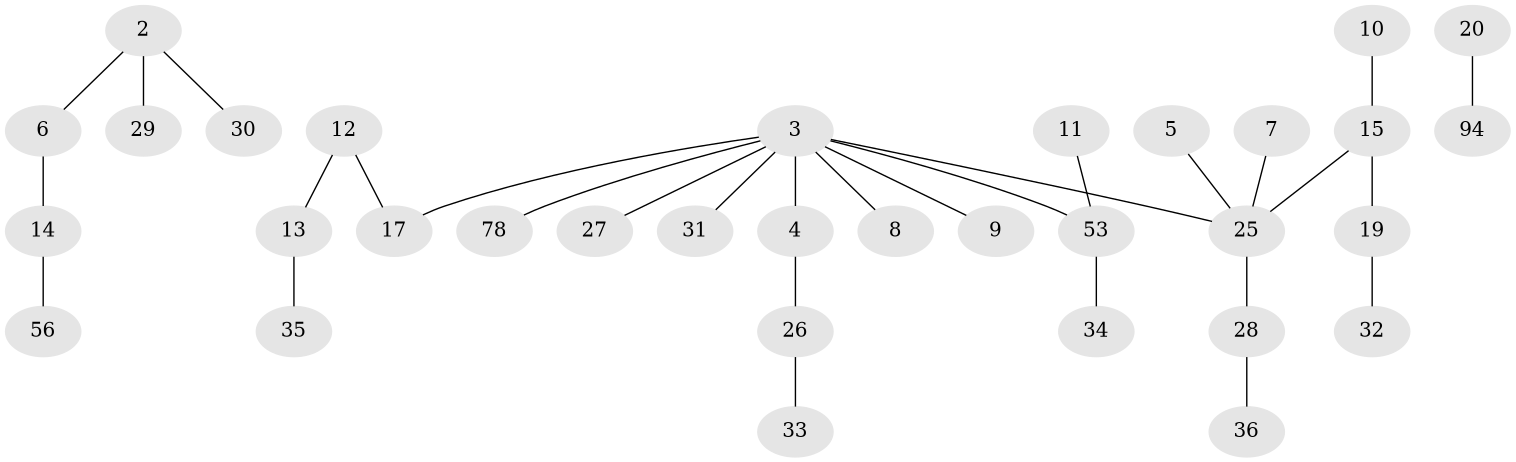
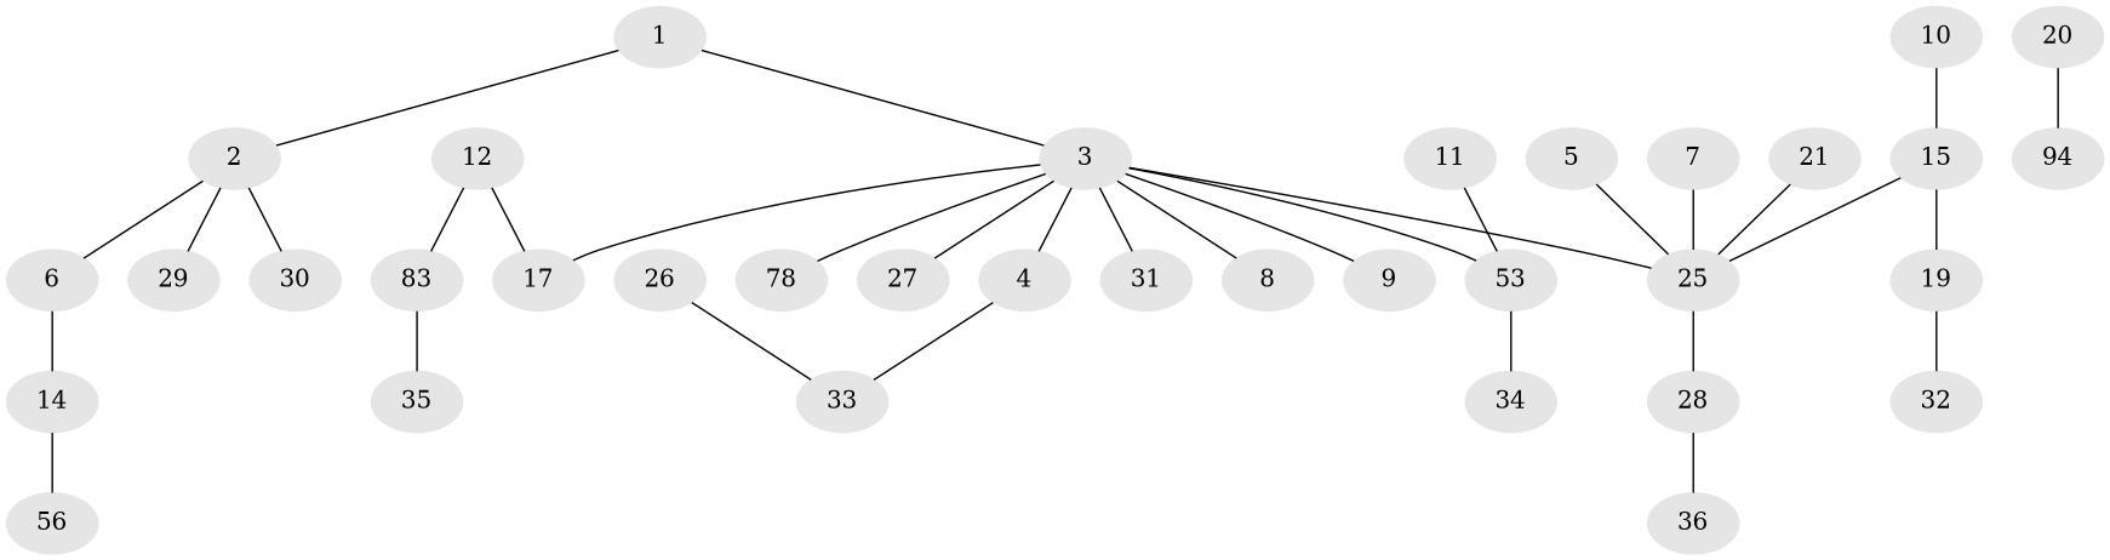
  graph {
    node [color=gray90 style=filled]
    edge [weight=1.0]
+   1
    2
    3
    6
    29
    30
    4
    8
    9
    17
    n11 [label=78]
    n12 [label=53]
    25
    27
    31
    14
    n17 [label=94]
    20
    26
    34
    28
    33
    5
    n24 [label=56]
    7
    10
    15
    19
    11
    12
-   13
+   13 [label=83]
    35
    32
+   21
    36
+   1 -- 2
+   1 -- 3
    2 -- 6
    2 -- 29
    2 -- 30
    3 -- 4
    3 -- 8
    3 -- 9
    3 -- 17
    3 -- n11
    3 -- n12
    3 -- 25
    3 -- 27
    3 -- 31
    6 -- 14
-   4 -- 26
+   4 -- 33
    n12 -- 34
    25 -- 28
    14 -- n24
    20 -- n17
    26 -- 33
    28 -- 36
    5 -- 25
    7 -- 25
    10 -- 15
    15 -- 25
    15 -- 19
    19 -- 32
    11 -- n12
    12 -- 17
    12 -- 13
    13 -- 35
+   21 -- 25
  }
